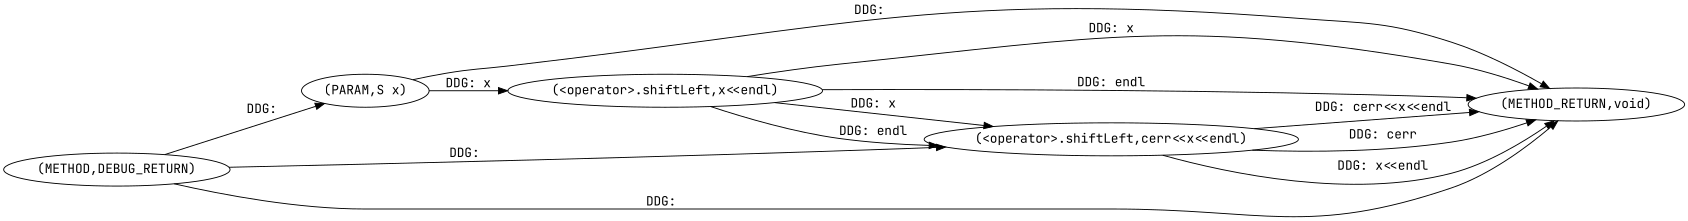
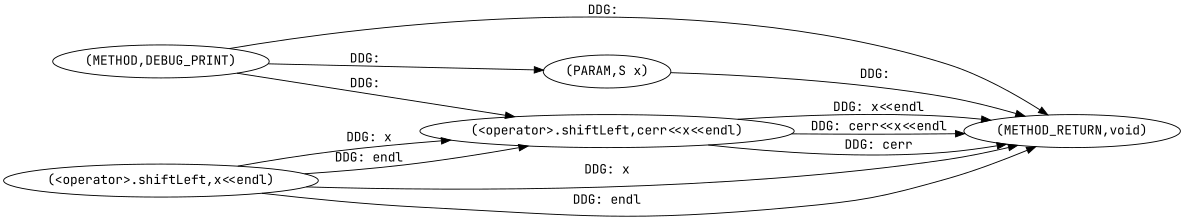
  digraph {
    fontname="JetBrains Mono"
    rankdir=LR
    node [fontname="JetBrains Mono"]
    edge [fontname="JetBrains Mono"]
-   n1 [label="(METHOD,DEBUG_RETURN)"]
+   n1 [label="(METHOD,DEBUG_PRINT)"]
    n2 [label="(PARAM,S x)"]
    n3 [label="(<operator>.shiftLeft,cerr<<x<<endl)"]
    n4 [label="(METHOD_RETURN,void)"]
    n5 [label="(<operator>.shiftLeft,x<<endl)"]
    n1 -> n2 [label="DDG: "]
    n1 -> n3 [label="DDG: "]
    n1 -> n4 [label="DDG: "]
    n2 -> n4 [label="DDG: "]
-   n2 -> n5 [label="DDG: x"]
    n3 -> n4 [label="DDG: x<<endl"]
    n3 -> n4 [label="DDG: cerr<<x<<endl"]
    n3 -> n4 [label="DDG: cerr"]
    n5 -> n3 [label="DDG: endl"]
    n5 -> n3 [label="DDG: x"]
    n5 -> n4 [label="DDG: x"]
    n5 -> n4 [label="DDG: endl"]
  }
